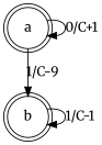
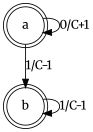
  digraph {
    fontname=Merriweather
    node [shape=doublecircle fontname=Merriweather]
    edge [fontname=Merriweather]
    n1 [label=a]
    n2 [label=b]
    n1 -> n1 [label="0/C+1"]
-   n1 -> n2 [label="1/C-9"]
+   n1 -> n2 [label="1/C-1"]
    n2 -> n2 [label="1/C-1"]
  }
